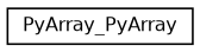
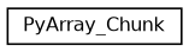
  digraph {
    rankdir=LR
-   n1 [color=black fillcolor=white fontname=Helvetica fontsize=10 height=0.2 label=PyArray_PyArray shape=record style=filled width=0.4]
+   n1 [color=black fillcolor=white fontname=Helvetica fontsize=10 height=0.2 label=PyArray_Chunk shape=record style=filled width=0.4]
  }
